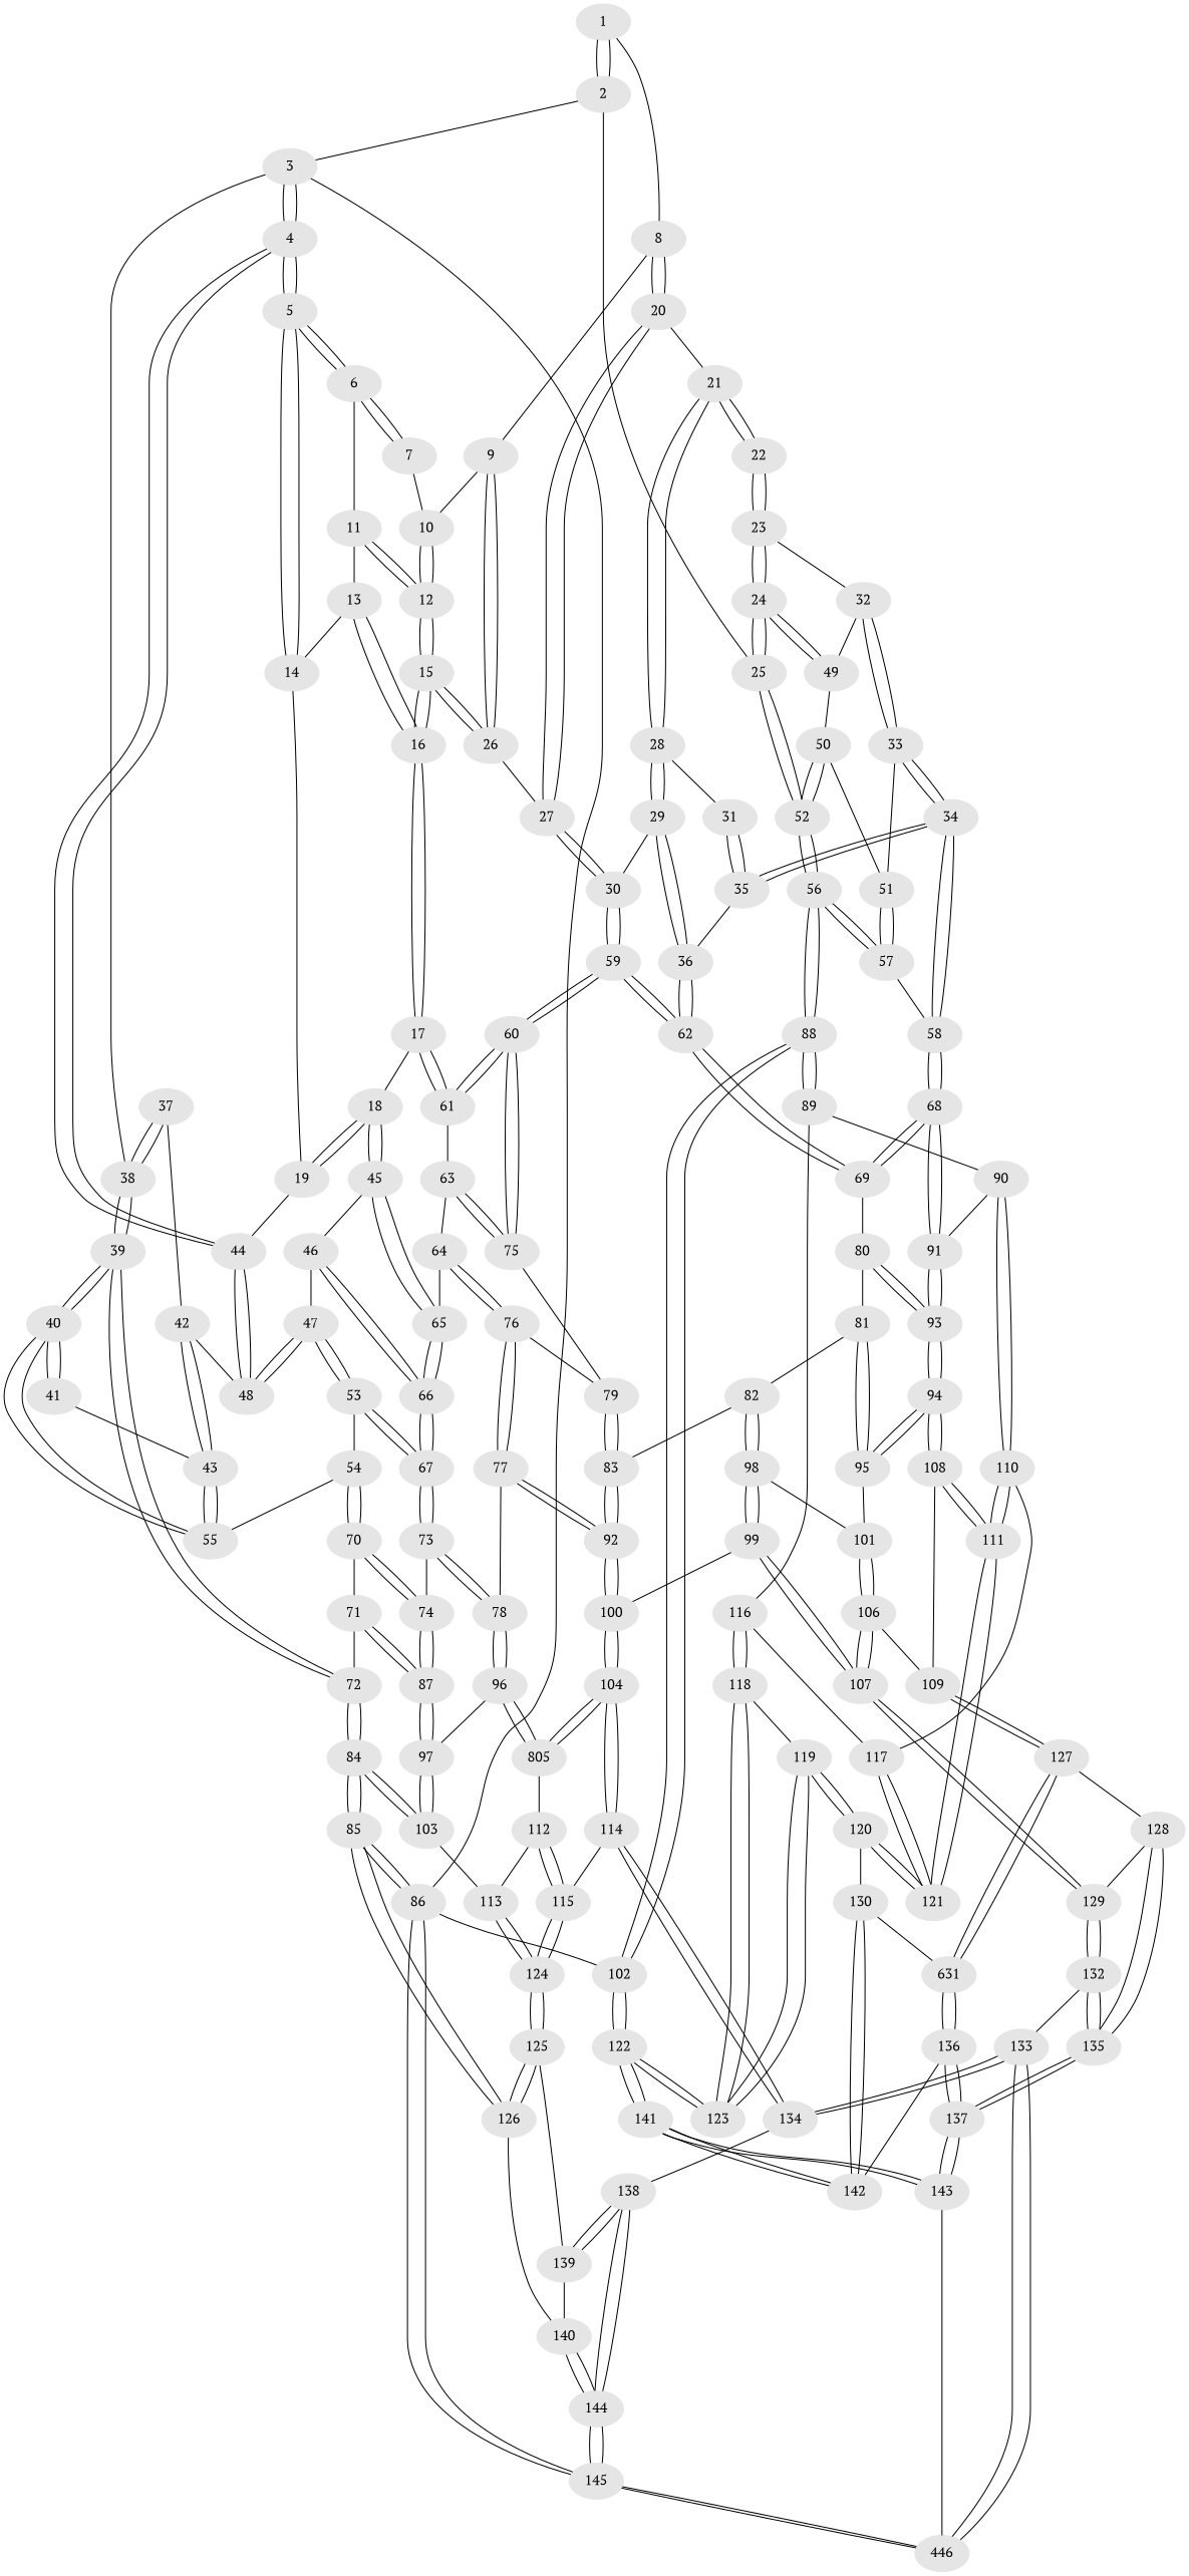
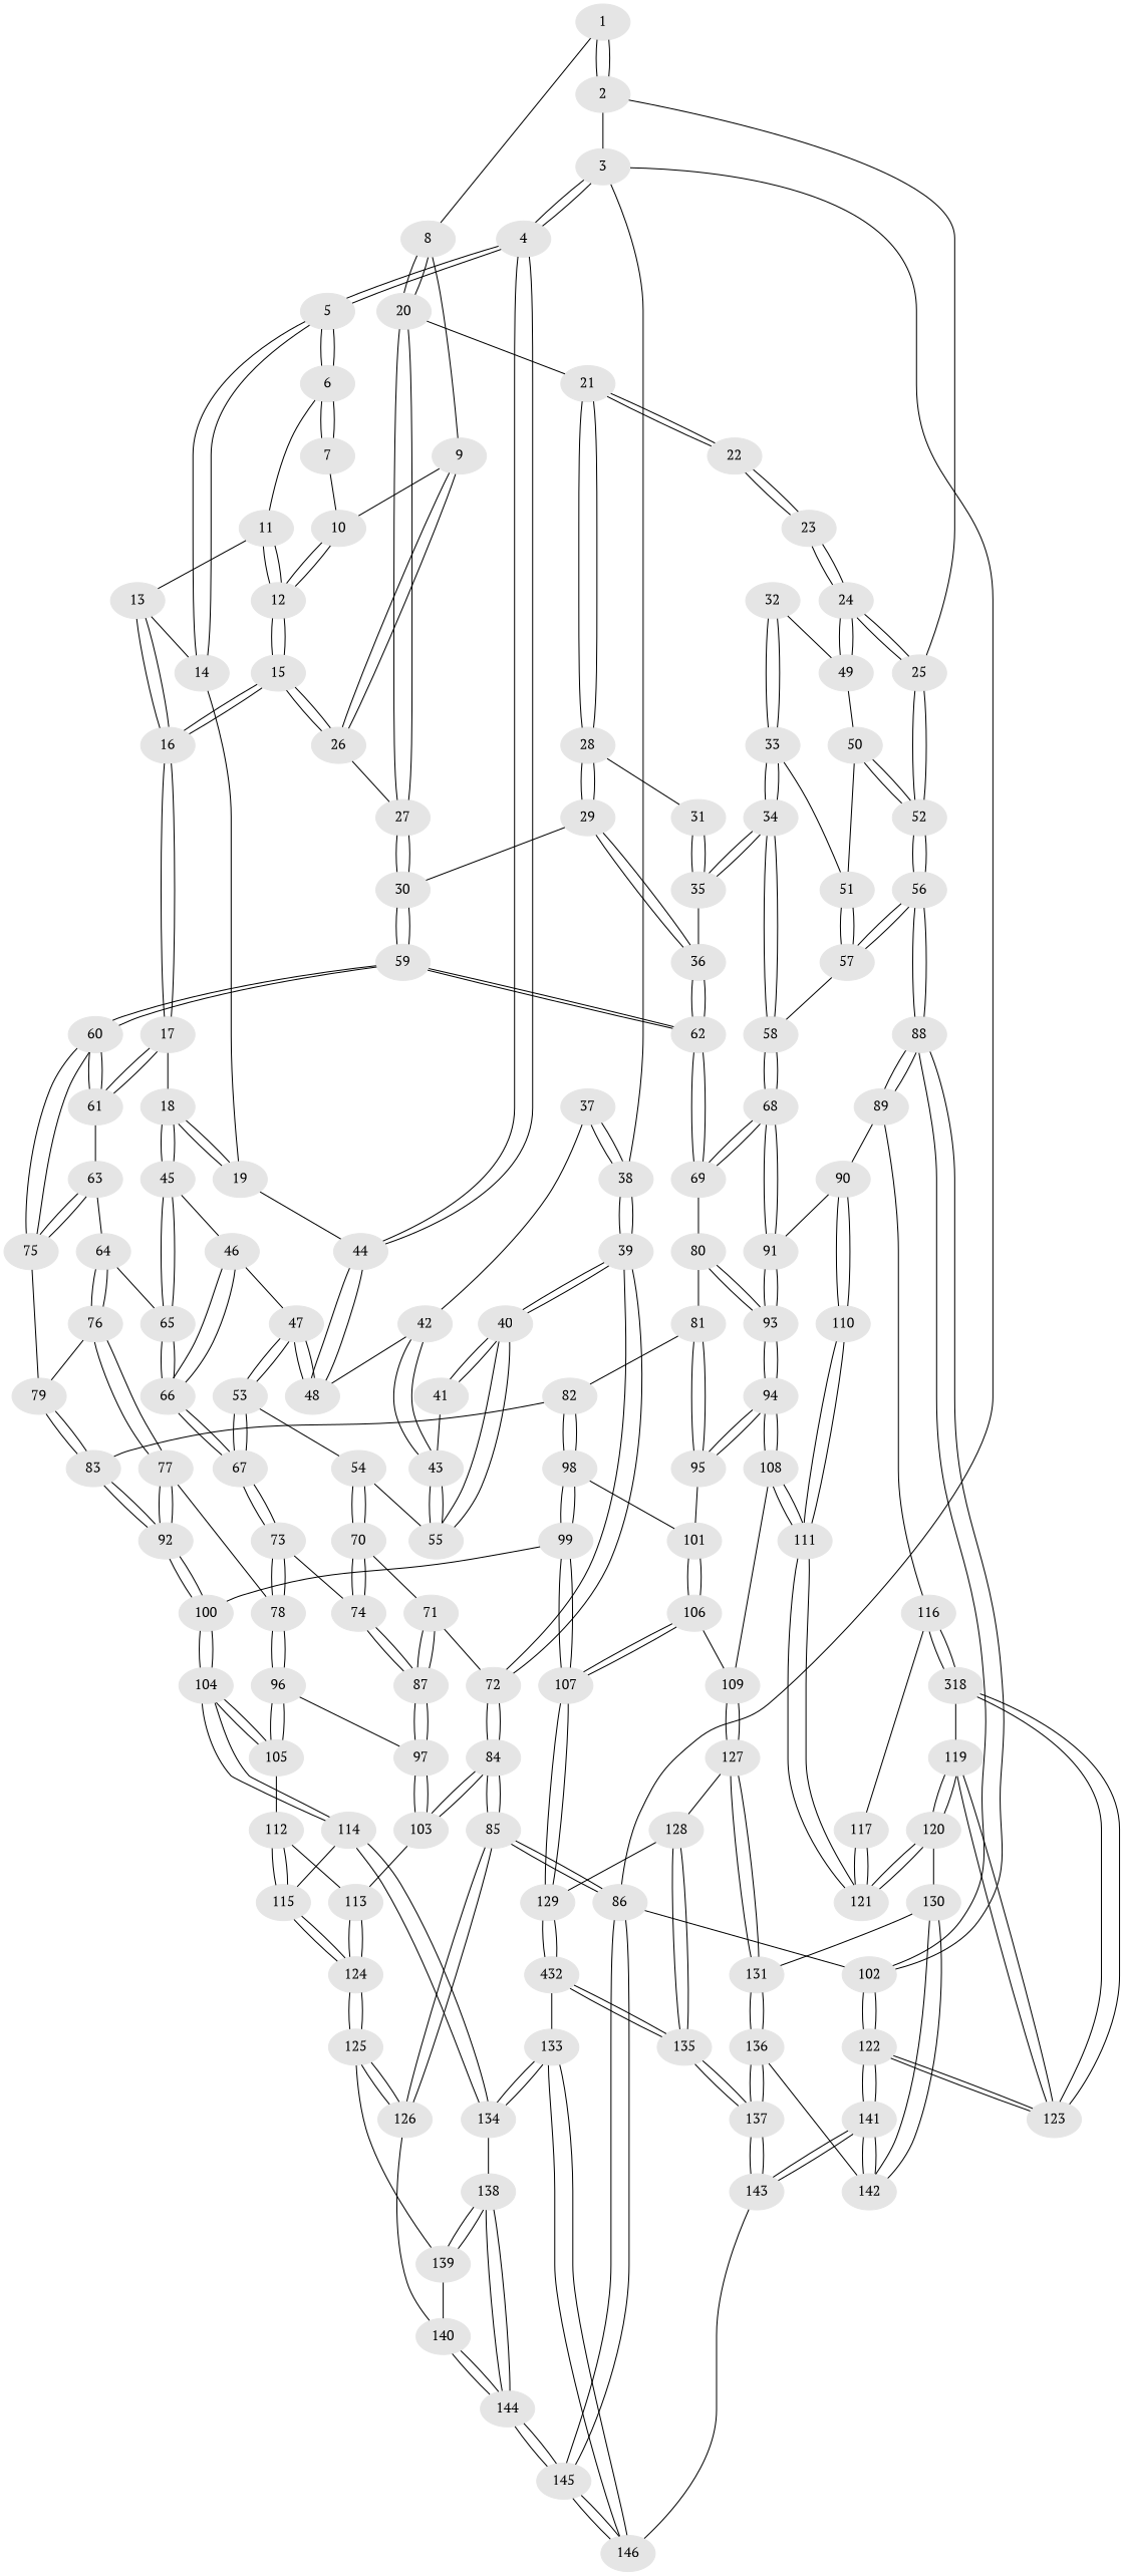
  graph {
    fontname="PT Serif"
    node [color=gray90 fontname="PT Serif" style=filled]
    edge [fontname="PT Serif"]
    1
    2
    8
    3
    25
    9
    20
    4
    38
    86
    52
    102
    122
    5
    44
    39
    145
    6
    14
    48
    7
    11
    19
    10
    12
    13
    26
    21
    27
    15
    16
    17
    18
    61
    45
    63
    46
    65
    22
    28
    30
    23
    29
    31
    24
    32
    49
    33
    50
    56
    59
    36
    35
    62
    60
    34
    51
    58
    57
    68
    69
    37
    42
    43
    40
    72
    41
    55
    84
    47
    66
    53
    67
    54
    88
    70
    73
    71
    74
    89
    91
    75
    79
    64
    80
    76
    77
    78
    93
    81
    87
    97
    85
    103
    96
    83
    92
    100
-   105 [label=805]
+   105
    82
    95
    94
    98
    101
    99
    126
    113
    140
-   146 [label=446]
+   146
    90
    116
    110
    117
-   118
+   118 [label=318]
    111
    104
    108
    109
    106
    112
    107
    129
    114
    123
    141
    124
    115
    134
    127
-   132
+   132 [label=432]
    121
    128
-   131 [label=631]
+   131
    125
    138
    119
    120
    130
    142
    143
    139
    144
    135
    136
    137
    133
    1 -- 2
    1 -- 2
    1 -- 8
    2 -- 3
    2 -- 25
    8 -- 9
    8 -- 20
    8 -- 20
    3 -- 4
    3 -- 4
    3 -- 38
    3 -- 86
    25 -- 52
    25 -- 52
    9 -- 10
    9 -- 26
    9 -- 26
    20 -- 21
    20 -- 27
    20 -- 27
    4 -- 5
    4 -- 5
    4 -- 44
    4 -- 44
    38 -- 39
    38 -- 39
    86 -- 102
    86 -- 145
    86 -- 145
    52 -- 56
    52 -- 56
    102 -- 122
    102 -- 122
    122 -- 123
    122 -- 123
    122 -- 141
    122 -- 141
    5 -- 6
    5 -- 6
    5 -- 14
    5 -- 14
    44 -- 48
    44 -- 48
    39 -- 40
    39 -- 40
    39 -- 72
    39 -- 72
    145 -- 146
    145 -- 146
    6 -- 7
    6 -- 7
    6 -- 11
    14 -- 19
    7 -- 10
    11 -- 12
    11 -- 12
    11 -- 13
    19 -- 44
    10 -- 12
    10 -- 12
    12 -- 15
    12 -- 15
    13 -- 14
    13 -- 16
    13 -- 16
    26 -- 27
    21 -- 22
    21 -- 22
    21 -- 28
    21 -- 28
    27 -- 30
    27 -- 30
    15 -- 26
    15 -- 26
    15 -- 16
    15 -- 16
    16 -- 17
    16 -- 17
    17 -- 18
    17 -- 61
    17 -- 61
    18 -- 19
    18 -- 19
    18 -- 45
    18 -- 45
    61 -- 63
    45 -- 46
    45 -- 65
    45 -- 65
    63 -- 75
    63 -- 75
    63 -- 64
    46 -- 47
    46 -- 66
    46 -- 66
    65 -- 66
    65 -- 66
    22 -- 23
    22 -- 23
    28 -- 29
    28 -- 29
    28 -- 31
    30 -- 59
    30 -- 59
    23 -- 24
    23 -- 24
-   23 -- 32
    29 -- 30
    29 -- 36
    29 -- 36
    31 -- 35
    31 -- 35
    24 -- 25
    24 -- 25
    24 -- 49
    24 -- 49
    32 -- 49
    32 -- 33
    32 -- 33
    49 -- 50
    33 -- 34
    33 -- 34
    33 -- 51
    50 -- 52
    50 -- 52
    50 -- 51
    56 -- 57
    56 -- 57
    56 -- 88
    56 -- 88
    59 -- 62
    59 -- 62
    59 -- 60
    59 -- 60
    36 -- 62
    36 -- 62
    35 -- 36
    62 -- 69
    62 -- 69
    60 -- 61
    60 -- 61
    60 -- 75
    60 -- 75
    34 -- 35
    34 -- 35
    34 -- 58
    34 -- 58
    51 -- 57
    51 -- 57
    58 -- 68
    58 -- 68
    57 -- 58
    68 -- 69
    68 -- 69
    68 -- 91
    68 -- 91
    69 -- 80
    37 -- 38
    37 -- 38
    37 -- 42
    42 -- 48
    42 -- 43
    42 -- 43
    43 -- 55
    43 -- 55
    40 -- 41
    40 -- 41
    40 -- 55
    40 -- 55
    72 -- 84
    72 -- 84
    41 -- 43
    84 -- 85
    84 -- 85
    84 -- 103
    84 -- 103
    47 -- 48
    47 -- 48
    47 -- 53
    47 -- 53
    66 -- 67
    66 -- 67
    53 -- 67
    53 -- 67
    53 -- 54
    67 -- 73
    67 -- 73
    54 -- 55
    54 -- 70
    54 -- 70
    88 -- 102
    88 -- 102
    88 -- 89
    88 -- 89
    70 -- 71
    70 -- 74
    70 -- 74
    73 -- 74
    73 -- 78
    73 -- 78
    71 -- 72
    71 -- 87
    71 -- 87
    74 -- 87
    74 -- 87
    89 -- 90
    89 -- 116
    91 -- 93
    91 -- 93
    75 -- 79
    79 -- 83
    79 -- 83
    64 -- 65
    64 -- 76
    64 -- 76
    80 -- 93
    80 -- 93
    80 -- 81
    76 -- 79
    76 -- 77
    76 -- 77
    77 -- 78
    77 -- 92
    77 -- 92
    78 -- 96
    78 -- 96
    93 -- 94
    93 -- 94
    81 -- 82
    81 -- 95
    81 -- 95
    87 -- 97
    87 -- 97
    97 -- 103
    97 -- 103
    85 -- 86
    85 -- 86
    85 -- 126
    85 -- 126
    103 -- 113
    96 -- 97
    96 -- 105
    96 -- 105
    83 -- 92
    83 -- 92
    92 -- 100
    92 -- 100
    100 -- 104
    100 -- 104
    105 -- 112
    82 -- 83
    82 -- 98
    82 -- 98
    95 -- 101
    94 -- 95
    94 -- 95
    94 -- 108
    94 -- 108
    98 -- 101
    98 -- 99
    98 -- 99
    101 -- 106
    101 -- 106
    99 -- 100
    99 -- 107
    99 -- 107
    126 -- 140
    113 -- 124
    113 -- 124
    140 -- 144
    140 -- 144
    90 -- 91
    90 -- 110
    90 -- 110
    116 -- 117
    116 -- 118
    116 -- 118
-   110 -- 117
    110 -- 111
    110 -- 111
    117 -- 121
    117 -- 121
    118 -- 123
    118 -- 123
    118 -- 119
    111 -- 121
    111 -- 121
    104 -- 105
    104 -- 105
    104 -- 114
    104 -- 114
    108 -- 111
    108 -- 111
    108 -- 109
    109 -- 127
    109 -- 127
    106 -- 109
    106 -- 107
    106 -- 107
    112 -- 113
    112 -- 115
    112 -- 115
    107 -- 129
    107 -- 129
    129 -- 132
    129 -- 132
    114 -- 115
    114 -- 134
    114 -- 134
    141 -- 142
    141 -- 142
    141 -- 143
    141 -- 143
    124 -- 125
    124 -- 125
    115 -- 124
    115 -- 124
    134 -- 138
    127 -- 128
    127 -- 131
    127 -- 131
    132 -- 135
    132 -- 135
    132 -- 133
    128 -- 129
    128 -- 135
    128 -- 135
    131 -- 136
    131 -- 136
    125 -- 126
    125 -- 126
    125 -- 139
    138 -- 139
    138 -- 139
    138 -- 144
    138 -- 144
    119 -- 123
    119 -- 123
    119 -- 120
    119 -- 120
    120 -- 121
    120 -- 121
    120 -- 130
    130 -- 131
    130 -- 142
    130 -- 142
    143 -- 146
    139 -- 140
    144 -- 145
    144 -- 145
    135 -- 137
    135 -- 137
    136 -- 142
    136 -- 137
    136 -- 137
    137 -- 143
    137 -- 143
    133 -- 146
    133 -- 146
    133 -- 134
    133 -- 134
  }
